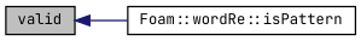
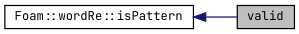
  digraph {
    rankdir=LR
    fontname="JetBrains Mono"
    node [color=black fontname="JetBrains Mono" fontsize=10 shape=record]
    n1 [fillcolor=grey75 fontcolor=black height=0.2 label=valid style=filled width=0.4]
    n2 [height=0.2 label="Foam::wordRe::isPattern" width=0.4]
-   n1 -> n2 [color=midnightblue dir=back fontname="JetBrains Mono" fontsize=10 labelfontname=Helvetica labelfontsize=10 style=solid]
+   n2 -> n1 [color=midnightblue dir=back fontname="JetBrains Mono" fontsize=10 labelfontname=Helvetica labelfontsize=10 style=solid]
  }
